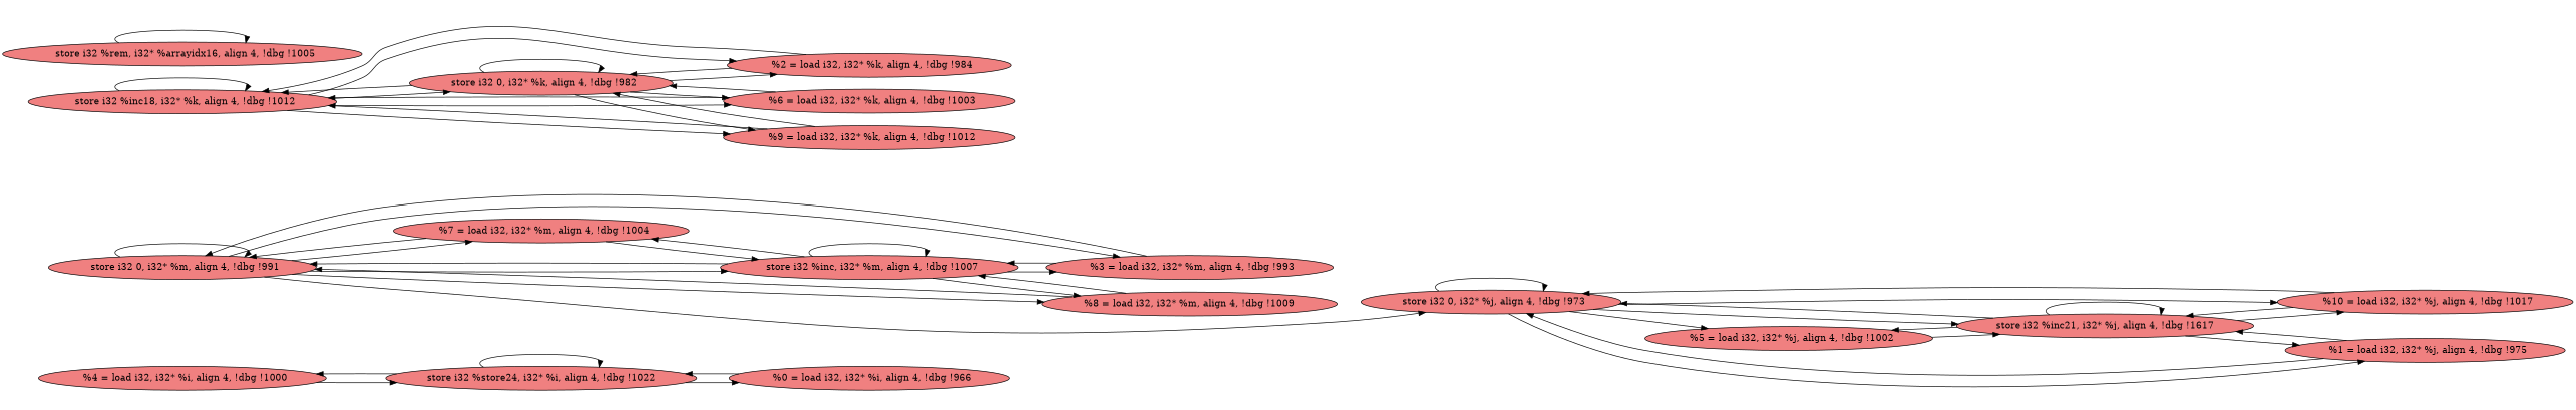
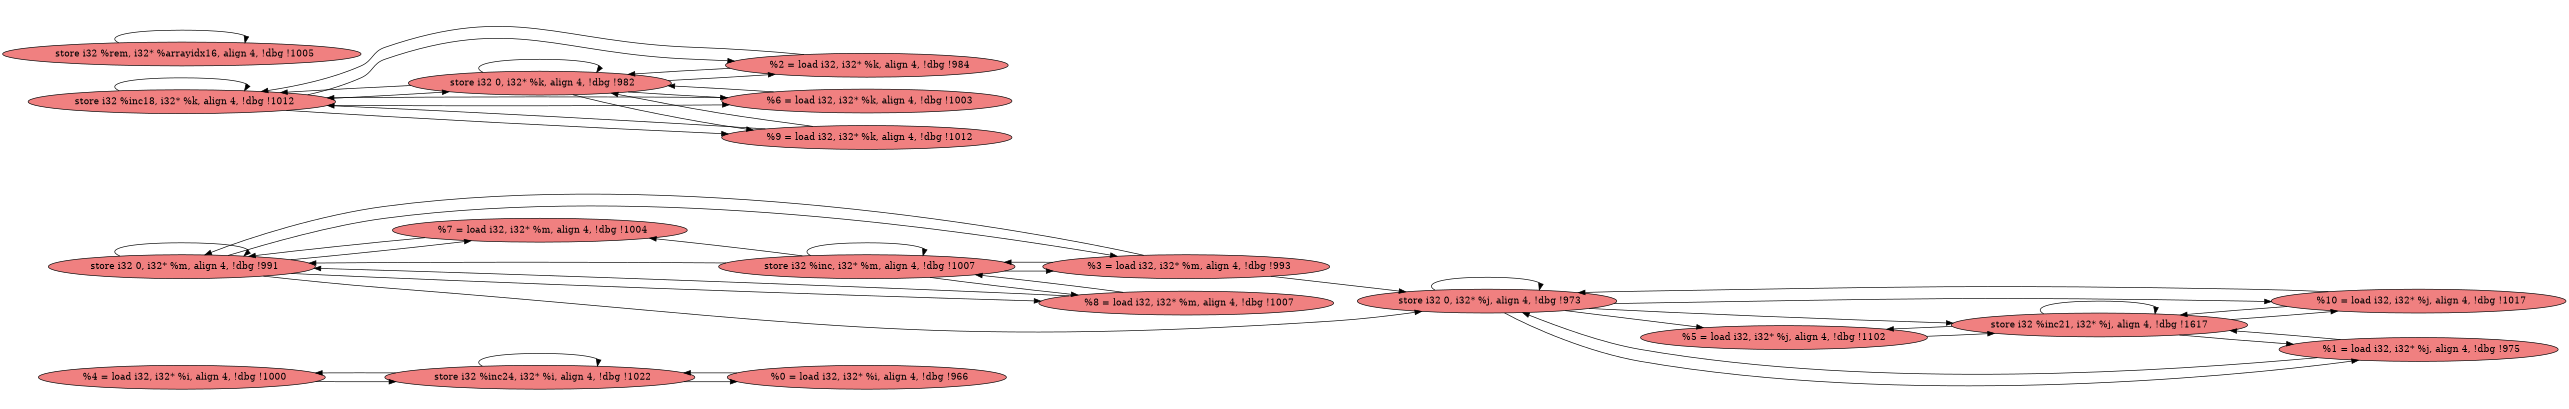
  digraph {
    rankdir=LR
    node [fillcolor=lightcoral shape=ellipse style=filled]
    n1 [label="  %4 = load i32, i32* %i, align 4, !dbg !1000"]
-   n2 [label="store i32 %store24, i32* %i, align 4, !dbg !1022"]
+   n2 [label="  store i32 %inc24, i32* %i, align 4, !dbg !1022"]
    n3 [label="  %0 = load i32, i32* %i, align 4, !dbg !966"]
    n4 [label="  store i32 0, i32* %j, align 4, !dbg !973"]
-   n5 [label="  %5 = load i32, i32* %j, align 4, !dbg !1002"]
+   n5 [label="%5 = load i32, i32* %j, align 4, !dbg !1102"]
    n6 [label="  %10 = load i32, i32* %j, align 4, !dbg !1017"]
    n7 [label="store i32 %inc21, i32* %j, align 4, !dbg !1617"]
    n8 [label="  %1 = load i32, i32* %j, align 4, !dbg !975"]
    n9 [label="  store i32 %inc18, i32* %k, align 4, !dbg !1012"]
    n10 [label="  store i32 0, i32* %k, align 4, !dbg !982"]
    n11 [label="  %2 = load i32, i32* %k, align 4, !dbg !984"]
    n12 [label="  %6 = load i32, i32* %k, align 4, !dbg !1003"]
    n13 [label="  %9 = load i32, i32* %k, align 4, !dbg !1012"]
    n14 [label="  store i32 %rem, i32* %arrayidx16, align 4, !dbg !1005"]
    n15 [label="  %7 = load i32, i32* %m, align 4, !dbg !1004"]
    n16 [label="  store i32 0, i32* %m, align 4, !dbg !991"]
    n17 [label="  store i32 %inc, i32* %m, align 4, !dbg !1007"]
-   n18 [label="%8 = load i32, i32* %m, align 4, !dbg !1009"]
+   n18 [label="  %8 = load i32, i32* %m, align 4, !dbg !1007"]
    n19 [label="  %3 = load i32, i32* %m, align 4, !dbg !993"]
    n1 -> n2
    n2 -> n1
    n2 -> n2
    n2 -> n3
    n3 -> n2
    n4 -> n4
    n4 -> n5
    n4 -> n6
    n4 -> n7
    n4 -> n8
    n5 -> n7
    n6 -> n4
    n6 -> n7
-   n7 -> n4
+   n19 -> n4
    n7 -> n5
    n7 -> n6
    n7 -> n7
    n7 -> n8
    n8 -> n4
    n8 -> n7
    n9 -> n9
    n9 -> n10
    n9 -> n11
    n9 -> n12
    n9 -> n13
    n10 -> n9
    n10 -> n10
    n10 -> n11
    n10 -> n12
    n10 -> n13
    n11 -> n9
    n11 -> n10
    n12 -> n9
    n12 -> n10
    n13 -> n9
    n13 -> n10
    n14 -> n14
    n15 -> n16
-   n15 -> n17
    n16 -> n4
    n16 -> n15
    n16 -> n16
-   n16 -> n17
    n16 -> n18
    n16 -> n19
    n17 -> n15
    n17 -> n16
    n17 -> n17
    n17 -> n18
    n17 -> n19
    n18 -> n16
    n18 -> n17
    n19 -> n16
    n19 -> n17
  }
